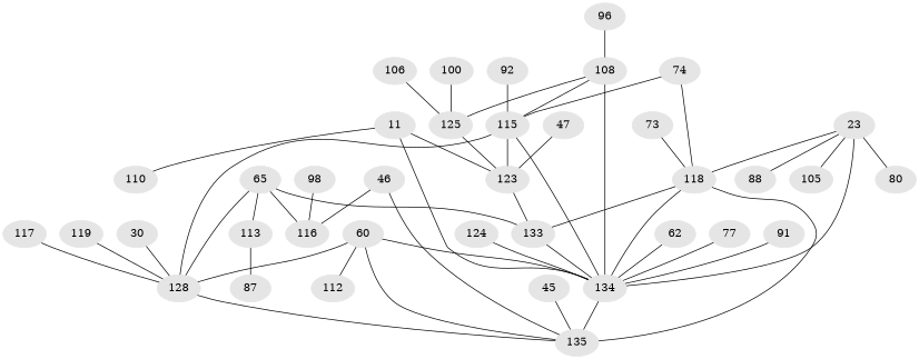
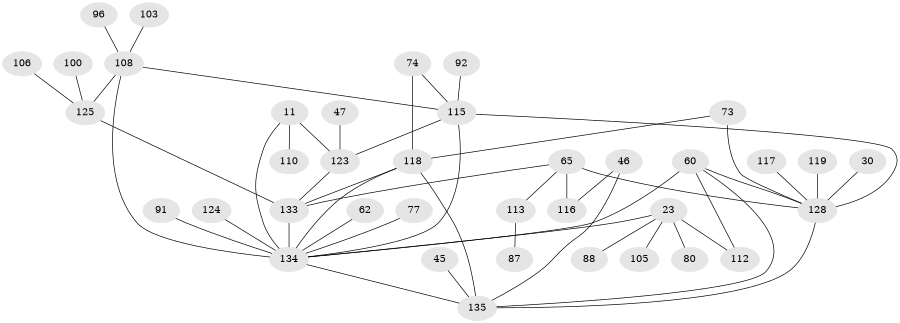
  graph {
    node [color=gray90 style=filled]
    110 [super="+81"]
    11
    123 [super="+15+102"]
    134 [super="+78+89+127+126+132"]
    133 [super="+129+120+111+55+130+29"]
    135 [super="+122+131"]
    23 [super="+20"]
    80 [super="+59"]
    88
    105 [super="+8"]
    112
    128 [super="+121+16+104"]
    30
    116 [super="+38"]
    46
    47
    60 [super="+28"]
    62
    65 [super="+26+33"]
    113 [super="+57"]
    87
    73 [super="+64"]
    118 [super="+79+95"]
    115 [super="+85+101+84"]
    74
    n26 [label=45]
    77
    91 [super="+69"]
    92
    108 [super="+49+51+22+97"]
    125 [super="+52"]
    96
-   98
    100
+   103
    106
    117
    119
    124
    11 -- 110
    11 -- 123 [weight=2]
    11 -- 134
    123 -- 133 [weight=2]
    134 -- 135 [weight=4]
    133 -- 134 [weight=4]
    23 -- 134 [weight=4]
    23 -- 80
    23 -- 88
    23 -- 105
-   23 -- 118
+   23 -- 112
    128 -- 135
    30 -- 128
    46 -- 135
    46 -- 116
    47 -- 123
    60 -- 134
    60 -- 135 [weight=3]
    60 -- 112
    60 -- 128
    62 -- 134
    65 -- 133
    65 -- 128
    65 -- 116 [weight=2]
    65 -- 113
    113 -- 87
+   73 -- 128 [weight=3]
    73 -- 118
    118 -- 134
    118 -- 133
    118 -- 135 [weight=2]
    115 -- 123
    115 -- 134
    115 -- 128 [weight=3]
    74 -- 118
    74 -- 115
    n26 -- 135
    77 -- 134
    91 -- 134
    92 -- 115
    108 -- 134 [weight=8]
    108 -- 115
    108 -- 125 [weight=2]
-   125 -- 123
+   125 -- 133
    96 -- 108
-   98 -- 116
    100 -- 125
+   103 -- 108
    106 -- 125
    117 -- 128
    119 -- 128
    124 -- 134 [weight=2]
  }
